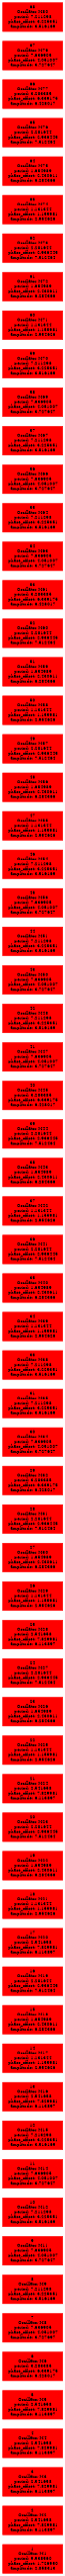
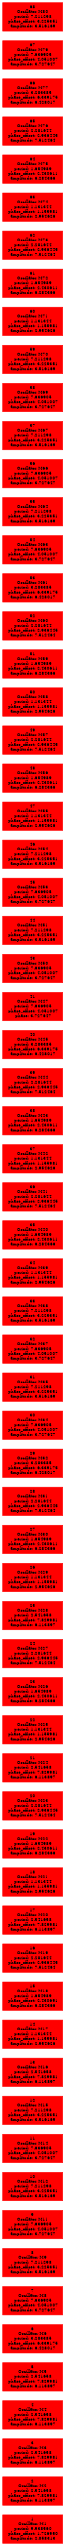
  digraph {
    forcelabels=true
    rankdir=LR
    node [color=red fontsize=8 shape=box style=filled]
    n1 [label=<1<BR />Oscillator M1<BR /> period: 9.938560<BR /> phase_offset: 1.726950<BR /> amplitude: 2.858313>]
    n2 [label=<2<BR />Oscillator M2<BR /> period: 2.541658<BR /> phase_offset: 7.829981<BR /> amplitude: 6.113897>]
    n3 [label=<3<BR />Oscillator M3<BR /> period: 2.541658<BR /> phase_offset: 7.829981<BR /> amplitude: 6.113897>]
    n4 [label=<4<BR />Oscillator M4<BR /> period: 2.541658<BR /> phase_offset: 7.829981<BR /> amplitude: 6.113897>]
    n5 [label=<5<BR />Oscillator M5<BR /> period: 2.541658<BR /> phase_offset: 7.829981<BR /> amplitude: 6.113897>]
    n6 [label=<6<BR />Oscillator M6<BR /> period: 3.283385<BR /> phase_offset: 6.339175<BR /> amplitude: 6.428017>]
-   n7 [label=<7<BR />Oscillator M8<BR /> period: 7.636905<BR /> phase_offset: 4.051007<BR /> amplitude: 3.727697>]
+   n7 [label=<7<BR />Oscillator M8<BR /> period: 7.636905<BR /> phase_offset: 4.051007<BR /> amplitude: 3.727647>]
    n8 [label=<8<BR />Oscillator M9<BR /> period: 7.211298<BR /> phase_offset: 3.225351<BR /> amplitude: 3.516169>]
    n9 [label=<9<BR />Oscillator M11<BR /> period: 7.636905<BR /> phase_offset: 4.051007<BR /> amplitude: 3.727647>]
    n10 [label=<10<BR />Oscillator M12<BR /> period: 7.211298<BR /> phase_offset: 3.225351<BR /> amplitude: 3.516169>]
    n11 [label=<11<BR />Oscillator M14<BR /> period: 7.636905<BR /> phase_offset: 4.051007<BR /> amplitude: 3.727647>]
-   n12 [label=<12<BR />Oscillator M15<BR /> period: 7.213298<BR /> phase_offset: 3.225351<BR /> amplitude: 3.516169>]
+   n12 [label=<12<BR />Oscillator M15<BR /> period: 7.211298<BR /> phase_offset: 3.225351<BR /> amplitude: 3.516169>]
    n13 [label=<13<BR />Oscillator M16<BR /> period: 2.541658<BR /> phase_offset: 7.829981<BR /> amplitude: 6.113897>]
    n14 [label=<14<BR />Oscillator M17<BR /> period: 1.131344<BR /> phase_offset: 1.155981<BR /> amplitude: 2.954626>]
-   n15 [label=<15<BR />Oscillator M18<BR /> period: 1.654989<BR /> phase_offset: 2.430611<BR /> amplitude: 6.284366>]
+   n15 [label=<15<BR />Oscillator M18<BR /> period: 1.654989<BR /> phase_offset: 2.430691<BR /> amplitude: 6.284366>]
    n16 [label=<16<BR />Oscillator M19<BR /> period: 2.281644<BR /> phase_offset: 2.936445<BR /> amplitude: 7.512464>]
    n17 [label=<17<BR />Oscillator M20<BR /> period: 2.541658<BR /> phase_offset: 7.829981<BR /> amplitude: 6.113897>]
    n18 [label=<18<BR />Oscillator M21<BR /> period: 1.131344<BR /> phase_offset: 1.155981<BR /> amplitude: 2.954626>]
    n19 [label=<19<BR />Oscillator M22<BR /> period: 1.654989<BR /> phase_offset: 2.430611<BR /> amplitude: 6.284366>]
    n20 [label=<20<BR />Oscillator M23<BR /> period: 2.281644<BR /> phase_offset: 2.936445<BR /> amplitude: 7.512464>]
    n21 [label=<21<BR />Oscillator M24<BR /> period: 2.541658<BR /> phase_offset: 7.829981<BR /> amplitude: 6.113897>]
    n22 [label=<22<BR />Oscillator M25<BR /> period: 1.131344<BR /> phase_offset: 1.155981<BR /> amplitude: 2.954626>]
    n23 [label=<23<BR />Oscillator M26<BR /> period: 1.654989<BR /> phase_offset: 2.430611<BR /> amplitude: 6.284366>]
    n24 [label=<24<BR />Oscillator M27<BR /> period: 2.281644<BR /> phase_offset: 2.936445<BR /> amplitude: 7.512464>]
    n25 [label=<25<BR />Oscillator M28<BR /> period: 2.541658<BR /> phase_offset: 7.829981<BR /> amplitude: 6.113897>]
    n26 [label=<26<BR />Oscillator M29<BR /> period: 1.131344<BR /> phase_offset: 1.155981<BR /> amplitude: 2.954626>]
    n27 [label=<27<BR />Oscillator M30<BR /> period: 1.654989<BR /> phase_offset: 2.430611<BR /> amplitude: 6.284366>]
    n28 [label=<28<BR />Oscillator M31<BR /> period: 2.281644<BR /> phase_offset: 2.936445<BR /> amplitude: 7.512464>]
    n29 [label=<29<BR />Oscillator M32<BR /> period: 3.283385<BR /> phase_offset: 6.339175<BR /> amplitude: 6.428017>]
    n30 [label=<30<BR />Oscillator M34<BR /> period: 7.636905<BR /> phase_offset: 4.051007<BR /> amplitude: 3.727647>]
    n31 [label=<31<BR />Oscillator M35<BR /> period: 7.211298<BR /> phase_offset: 3.225351<BR /> amplitude: 3.516169>]
+   n32 [label=<32<BR />Oscillator M37<BR /> period: 7.636905<BR /> phase_offset: 4.051007<BR /> amplitude: 3.727647>]
    n33 [label=<33<BR />Oscillator M38<BR /> period: 7.211298<BR /> phase_offset: 3.225351<BR /> amplitude: 3.516169>]
    n34 [label=<34<BR />Oscillator M39<BR /> period: 1.131344<BR /> phase_offset: 1.155981<BR /> amplitude: 2.954626>]
    n35 [label=<35<BR />Oscillator M40<BR /> period: 1.654989<BR /> phase_offset: 2.430611<BR /> amplitude: 6.284366>]
    n36 [label=<36<BR />Oscillator M41<BR /> period: 2.281644<BR /> phase_offset: 2.936445<BR /> amplitude: 7.512464>]
    n37 [label=<37<BR />Oscillator M42<BR /> period: 1.131344<BR /> phase_offset: 1.155981<BR /> amplitude: 2.954626>]
    n38 [label=<38<BR />Oscillator M43<BR /> period: 1.654989<BR /> phase_offset: 2.430611<BR /> amplitude: 6.284366>]
    n39 [label=<39<BR />Oscillator M44<BR /> period: 2.281644<BR /> phase_offset: 2.936445<BR /> amplitude: 7.512464>]
    n40 [label=<40<BR />Oscillator M45<BR /> period: 3.283385<BR /> phase_offset: 6.339175<BR /> amplitude: 6.428017>]
-   n41 [label=<41<BR />Oscillator M47<BR /> period: 7.636905<BR /> phase_offset: 4.051007<BR /> amplitude: 3.727647>]
-   n42 [label=<42<BR />Oscillator M48<BR /> period: 7.211298<BR /> phase_offset: 3.225351<BR /> amplitude: 3.516169>]
+   n41 [label=<41<BR />Oscillator M47<BR /> period: 7.636905<BR /> phase_offset: 4.051007<BR /> phase: 3.727647>]
    n43 [label=<43<BR />Oscillator M50<BR /> period: 7.636905<BR /> phase_offset: 4.051007<BR /> amplitude: 3.727647>]
    n44 [label=<44<BR />Oscillator M51<BR /> period: 7.211298<BR /> phase_offset: 3.225351<BR /> amplitude: 3.516169>]
    n45 [label=<45<BR />Oscillator M53<BR /> period: 7.636905<BR /> phase_offset: 4.051007<BR /> amplitude: 3.727647>]
    n46 [label=<46<BR />Oscillator M54<BR /> period: 7.211298<BR /> phase_offset: 3.225351<BR /> amplitude: 3.516169>]
    n47 [label=<47<BR />Oscillator M55<BR /> period: 1.131344<BR /> phase_offset: 1.155981<BR /> amplitude: 2.954626>]
    n48 [label=<48<BR />Oscillator M56<BR /> period: 1.654989<BR /> phase_offset: 2.430611<BR /> amplitude: 6.284366>]
    n49 [label=<49<BR />Oscillator M57<BR /> period: 2.281644<BR /> phase_offset: 2.936445<BR /> amplitude: 7.512464>]
    n50 [label=<50<BR />Oscillator M58<BR /> period: 1.131344<BR /> phase_offset: 1.155981<BR /> amplitude: 2.954626>]
    n51 [label=<51<BR />Oscillator M59<BR /> period: 1.654989<BR /> phase_offset: 2.430611<BR /> amplitude: 6.284366>]
    n52 [label=<52<BR />Oscillator M60<BR /> period: 2.281644<BR /> phase_offset: 2.936445<BR /> amplitude: 7.512464>]
    n53 [label=<53<BR />Oscillator M61<BR /> period: 3.283385<BR /> phase_offset: 6.339175<BR /> amplitude: 6.428017>]
    n54 [label=<54<BR />Oscillator M63<BR /> period: 7.636905<BR /> phase_offset: 4.051007<BR /> amplitude: 3.727647>]
    n55 [label=<55<BR />Oscillator M64<BR /> period: 7.211298<BR /> phase_offset: 3.225351<BR /> amplitude: 3.516169>]
    n56 [label=<56<BR />Oscillator M66<BR /> period: 7.636905<BR /> phase_offset: 4.051007<BR /> amplitude: 3.727647>]
    n57 [label=<57<BR />Oscillator M67<BR /> period: 7.211298<BR /> phase_offset: 3.225351<BR /> amplitude: 3.516169>]
    n58 [label=<58<BR />Oscillator M69<BR /> period: 7.636905<BR /> phase_offset: 4.051007<BR /> amplitude: 3.727647>]
    n59 [label=<59<BR />Oscillator M70<BR /> period: 7.211298<BR /> phase_offset: 3.225351<BR /> amplitude: 3.516169>]
    n60 [label=<60<BR />Oscillator M71<BR /> period: 1.131344<BR /> phase_offset: 1.155981<BR /> amplitude: 2.954626>]
    n61 [label=<61<BR />Oscillator M72<BR /> period: 1.654989<BR /> phase_offset: 2.430611<BR /> amplitude: 6.284366>]
    n62 [label=<62<BR />Oscillator M73<BR /> period: 2.281644<BR /> phase_offset: 2.936445<BR /> amplitude: 7.512464>]
    n63 [label=<63<BR />Oscillator M74<BR /> period: 1.131344<BR /> phase_offset: 1.155981<BR /> amplitude: 2.954626>]
    n64 [label=<64<BR />Oscillator M75<BR /> period: 1.654989<BR /> phase_offset: 2.430611<BR /> amplitude: 6.284366>]
    n65 [label=<65<BR />Oscillator M76<BR /> period: 2.281644<BR /> phase_offset: 2.936445<BR /> amplitude: 7.512464>]
    n66 [label=<66<BR />Oscillator M77<BR /> period: 3.283385<BR /> phase_offset: 6.339175<BR /> amplitude: 6.428017>]
    n67 [label=<67<BR />Oscillator M79<BR /> period: 7.636905<BR /> phase_offset: 4.051007<BR /> amplitude: 3.727647>]
    n68 [label=<68<BR />Oscillator M80<BR /> period: 7.211298<BR /> phase_offset: 3.225351<BR /> amplitude: 3.516169>]
  }
